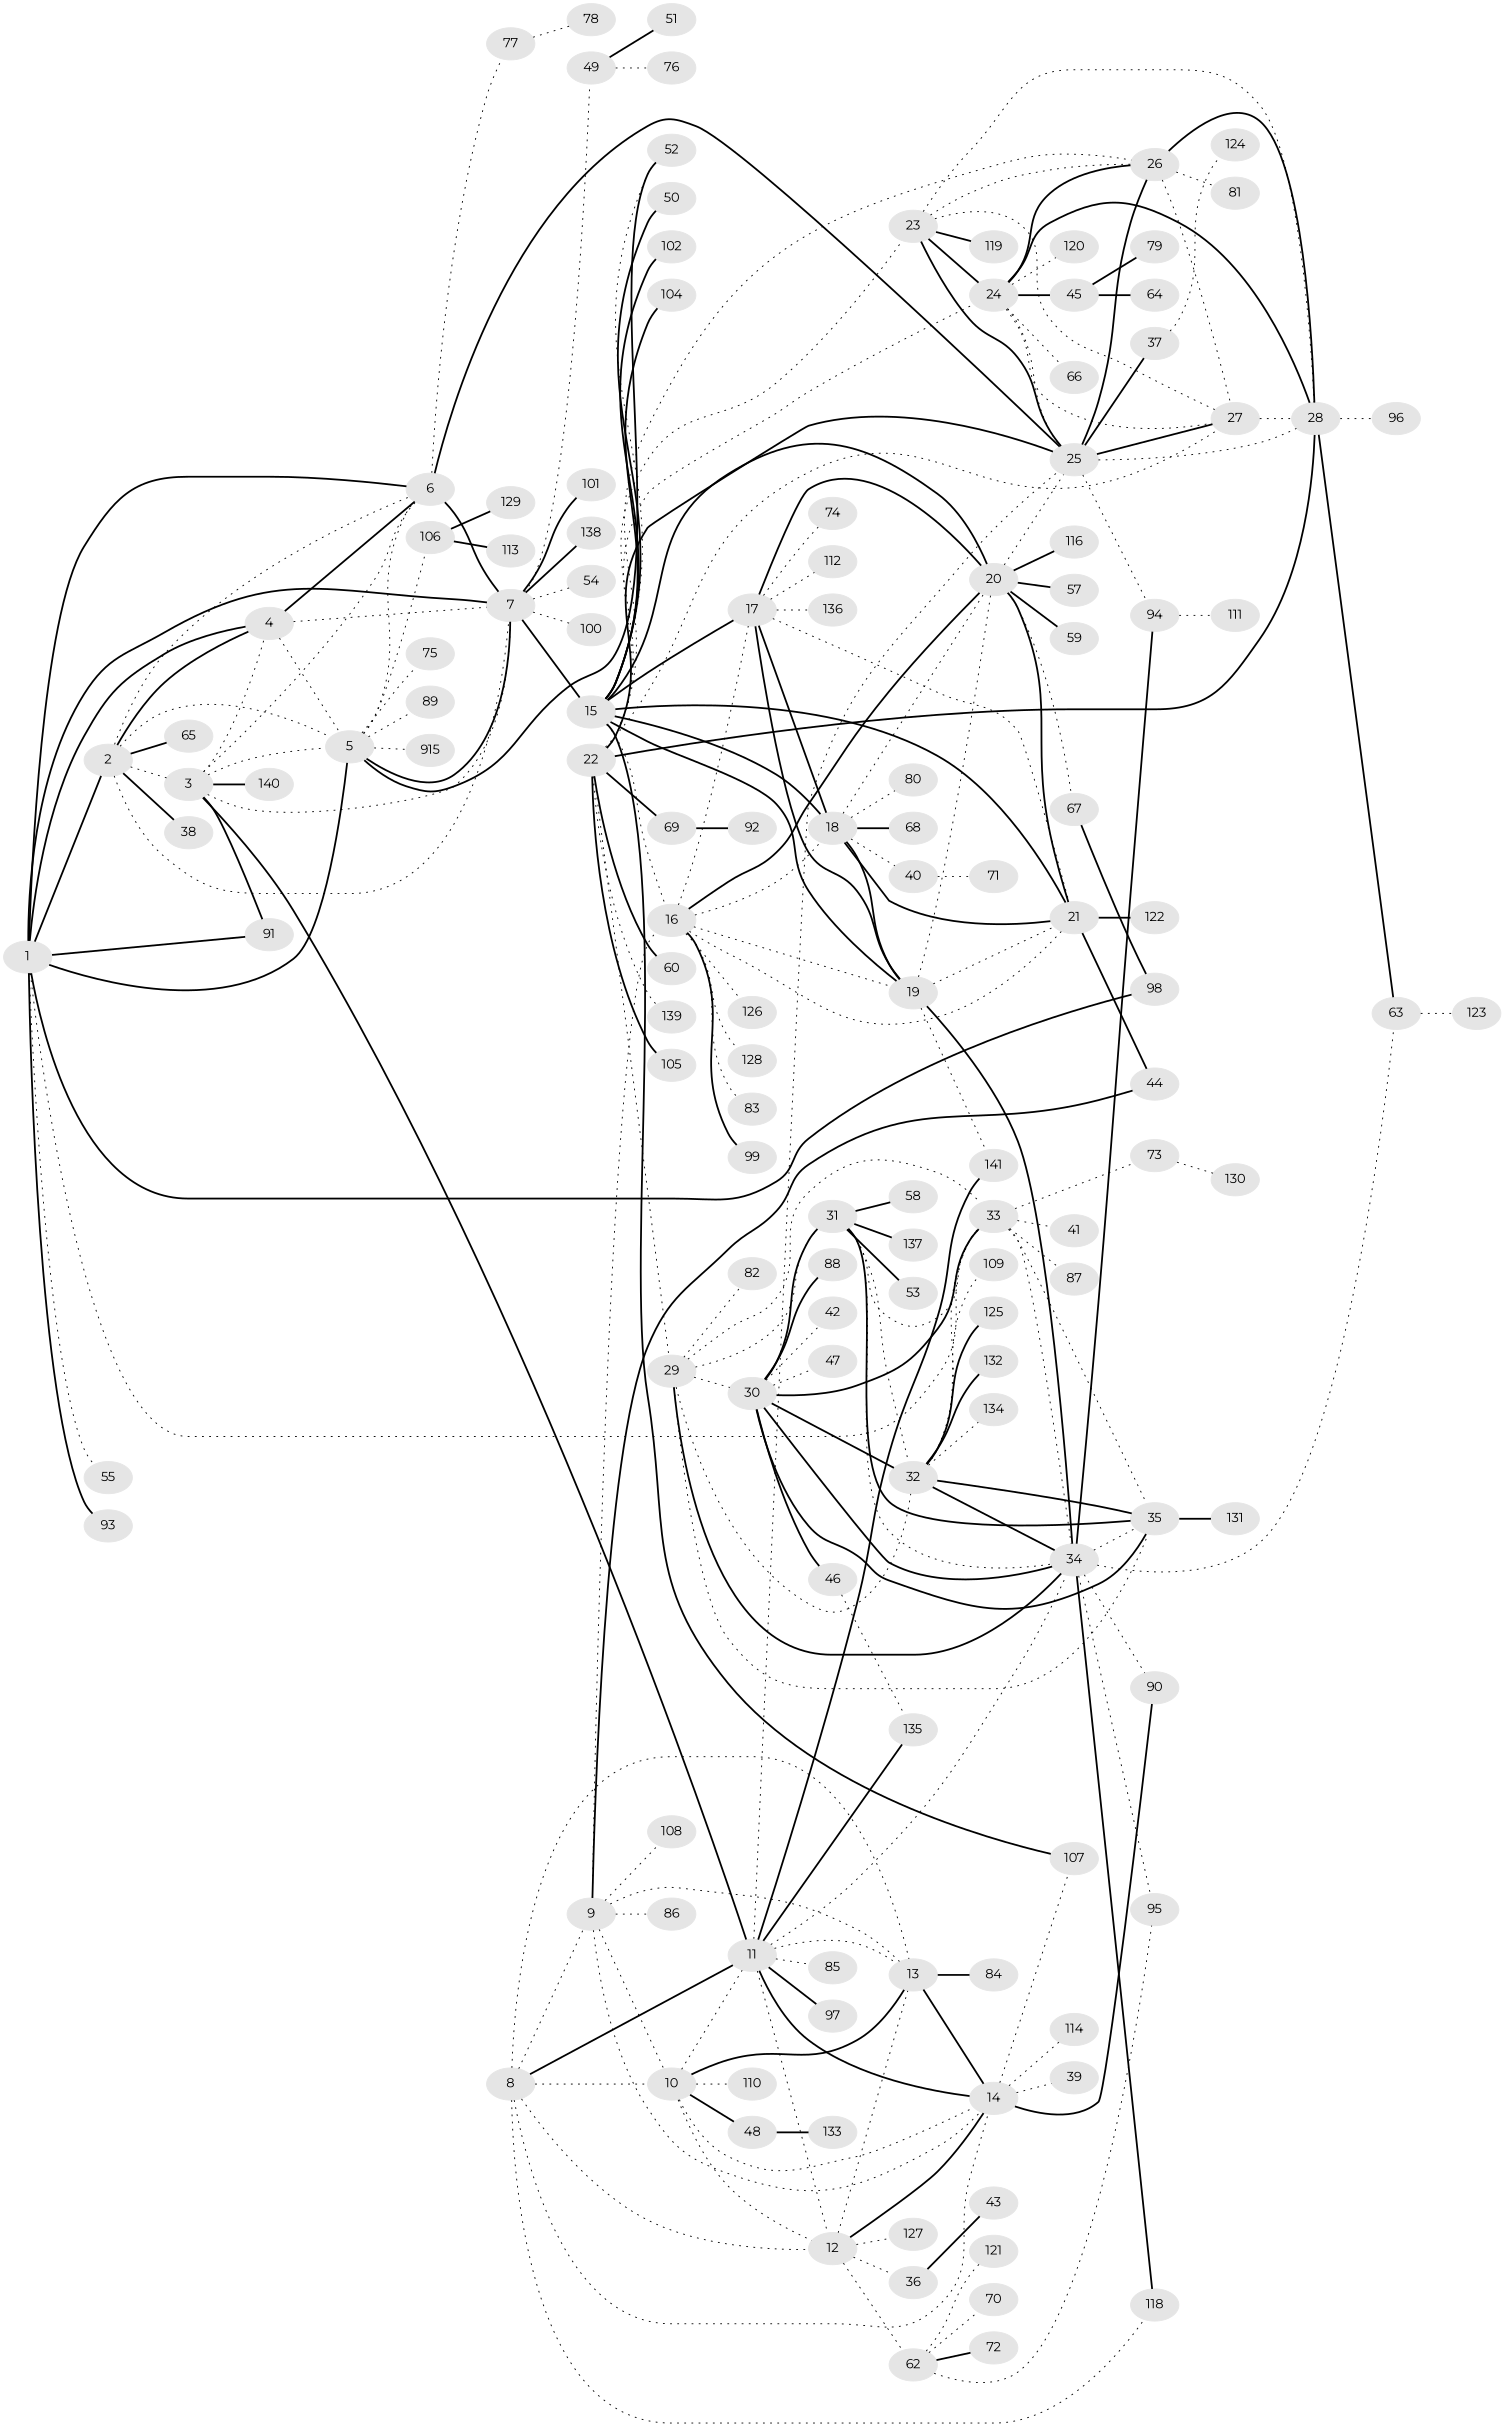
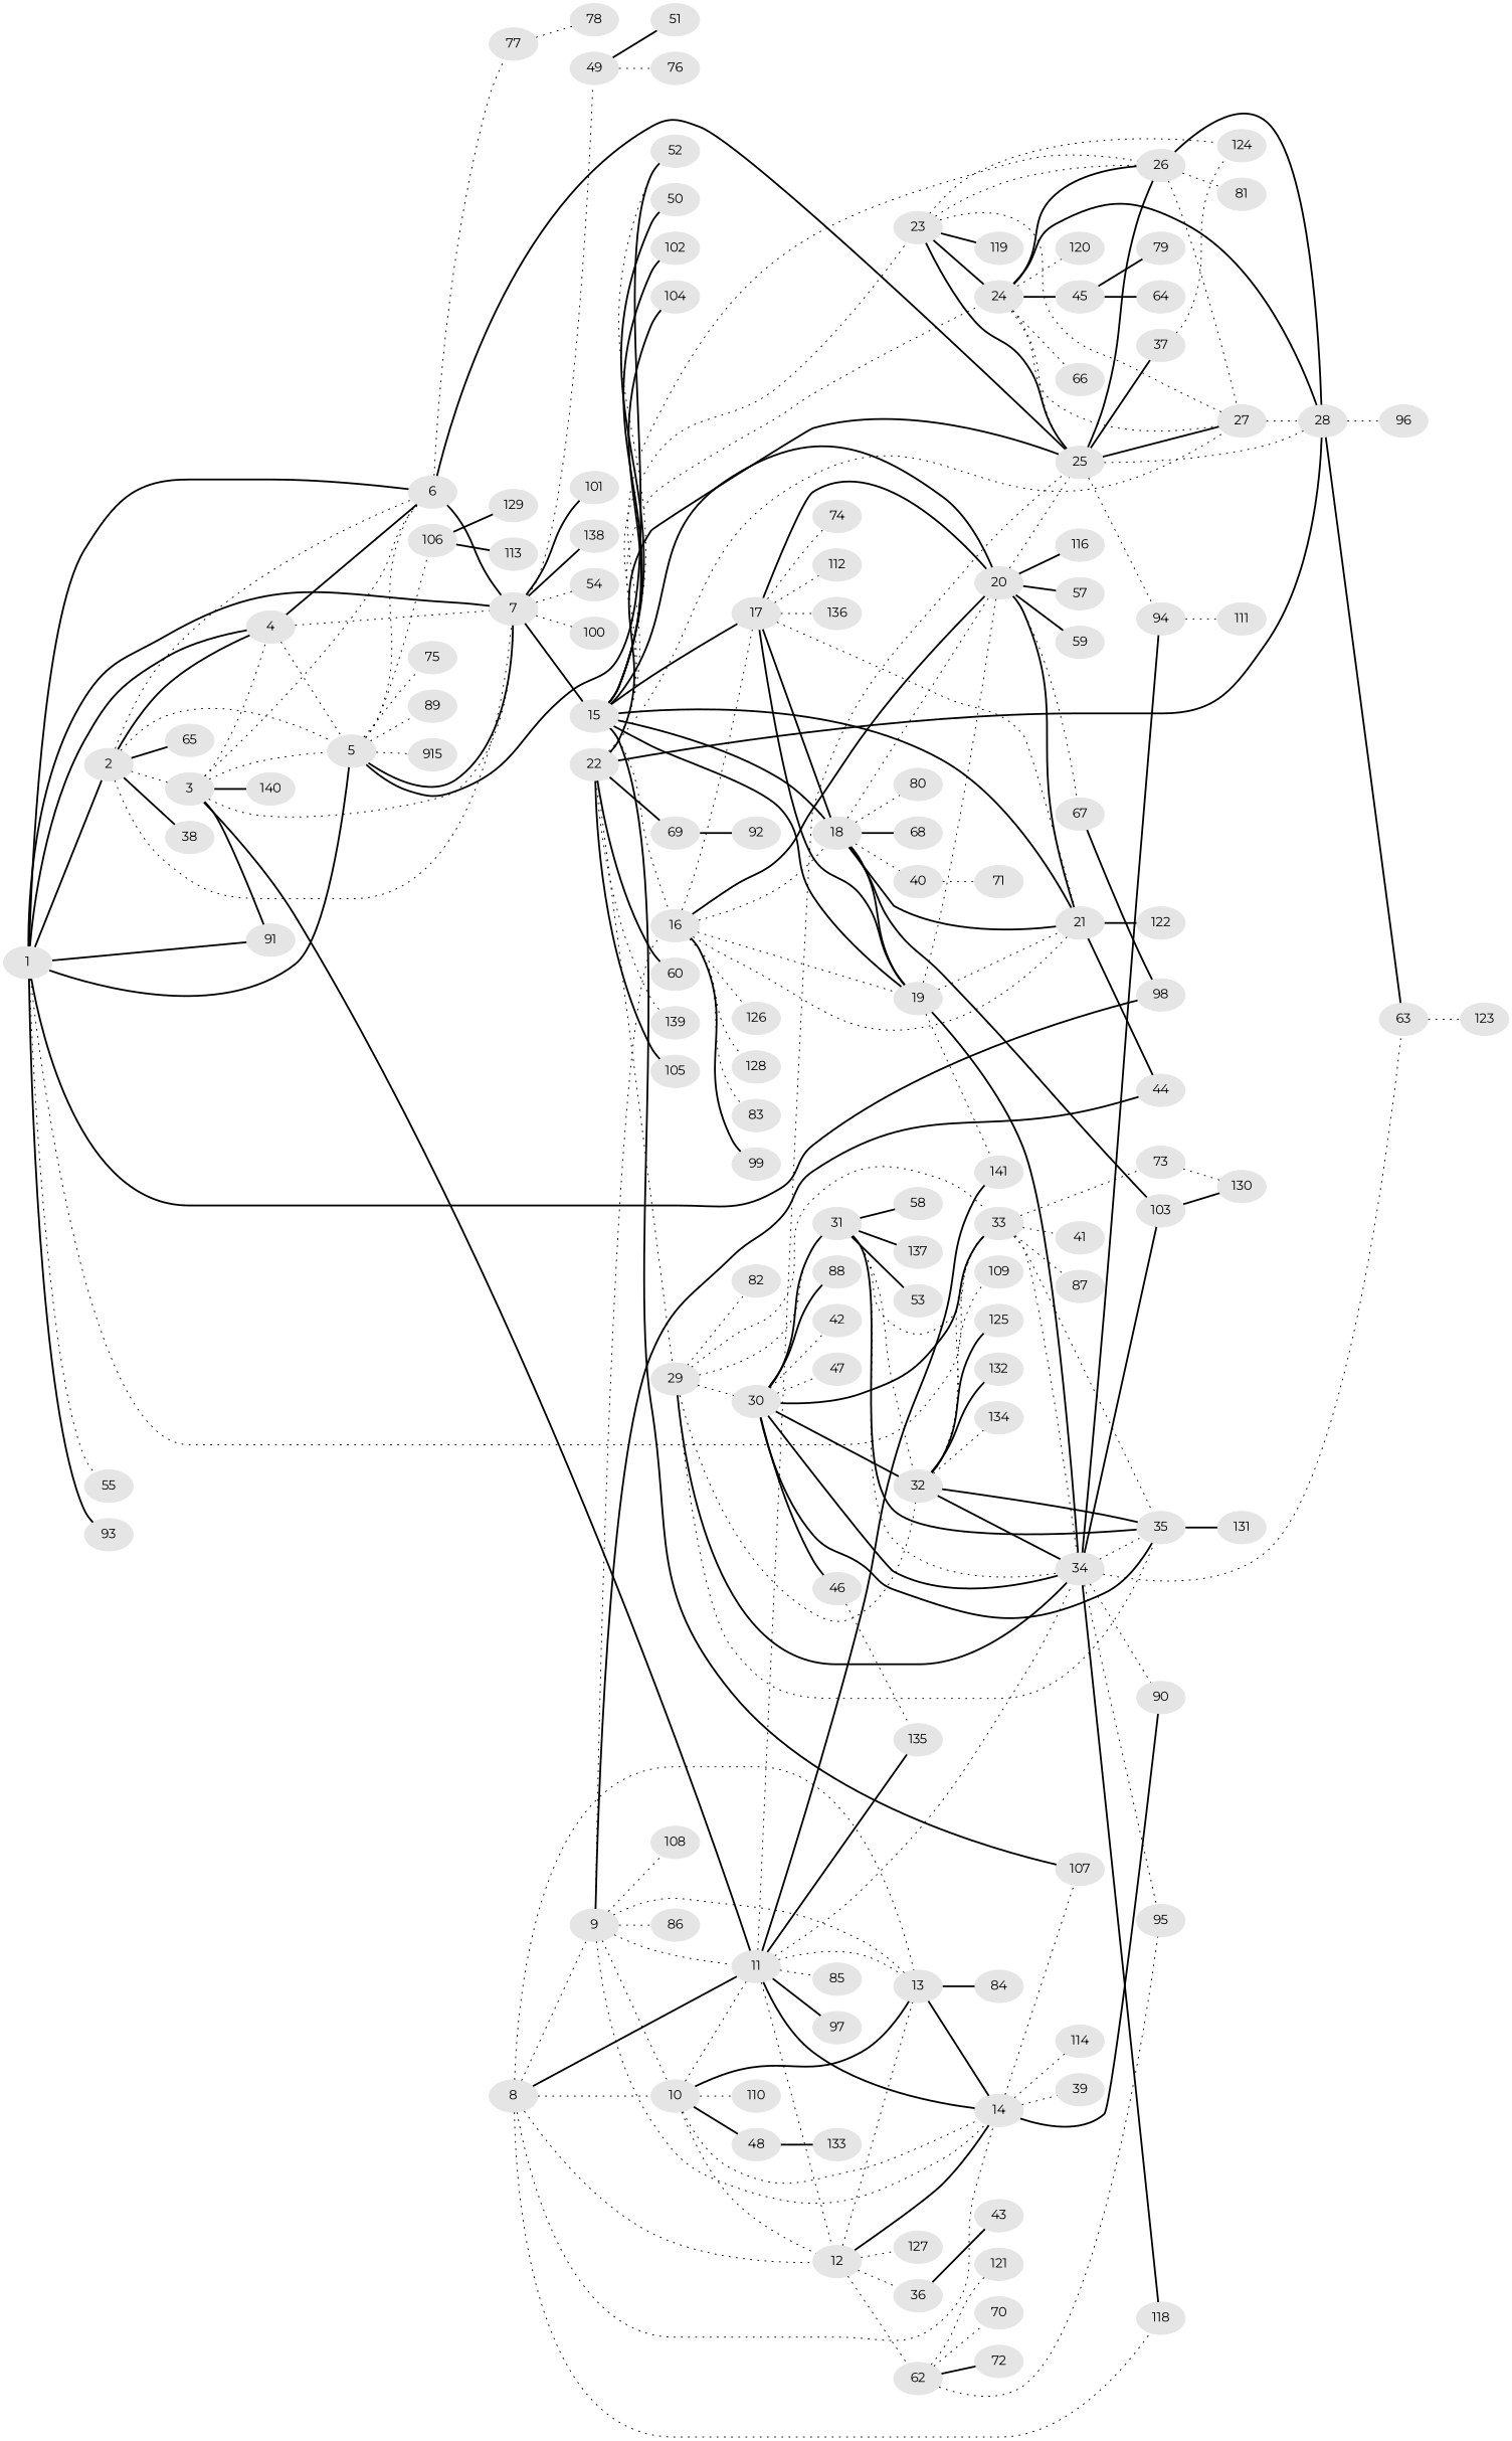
  graph {
    fontname=Montserrat
    rankdir=LR
    node [color=gray90 fontname=Montserrat style=filled]
    edge [fontname=Montserrat style=dotted]
    1
    2
    4
    5
    6
    7
    33
    55
    93
    98
    91
    3
    38
    65
    11
    140
    52
    75
    89
    106
    n21 [label=915]
    25
    77
    15
    49
    54
    100
    101
    138
    34
    35
    41
    73
    87
    12
    13
    14
    85
    97
    135
    141
    113
    129
    26
    27
    28
    37
    94
    78
    16
    107
    17
    18
    19
    20
    21
    50
    102
    104
    51
    76
    8
    9
    10
    118
    44
    86
    108
    48
    110
    36
    62
    127
    84
    39
    90
    114
    83
    99
    126
    128
    133
+   103
    63
    95
    43
    70
    72
    121
    74
    112
    136
    40
    68
    80
    57
    59
    67
    116
    122
    71
    130
    22
    23
    24
    29
    60
    69
    105
    139
    119
    45
    66
    120
    81
    96
    30
    31
    32
    82
    92
    64
    79
    124
    111
    123
    42
    46
    47
    88
    53
    58
    137
    109
    125
    132
    134
    131
    1 -- 2 [style=bold]
    1 -- 4 [style=bold]
    1 -- 5 [style=bold]
    1 -- 6 [style=bold]
    1 -- 7 [style=bold]
    1 -- 33
    1 -- 55
    1 -- 93 [style=bold]
    1 -- 98 [style=bold]
    1 -- 91 [style=bold]
    2 -- 4 [style=bold]
    2 -- 5
    2 -- 6
    2 -- 7
    2 -- 3
    2 -- 38 [style=bold]
    2 -- 65 [style=bold]
    4 -- 5
    4 -- 6 [style=bold]
    4 -- 7
    5 -- 6
    5 -- 7 [style=bold]
    5 -- 52 [style=bold]
    5 -- 75
    5 -- 89
    5 -- 106
    5 -- n21
    6 -- 7 [style=bold]
    6 -- 25 [style=bold]
    6 -- 77
    7 -- 15 [style=bold]
    7 -- 49
    7 -- 54
    7 -- 100
    7 -- 101 [style=bold]
    7 -- 138 [style=bold]
    33 -- 34
    33 -- 35
    33 -- 41
    33 -- 73
    33 -- 87
    3 -- 4
    3 -- 5
    3 -- 6
    3 -- 7
    3 -- 91 [style=bold]
    3 -- 11 [style=bold]
    3 -- 140 [style=bold]
    11 -- 25
    11 -- 34
    11 -- 12
    11 -- 13
    11 -- 14 [style=bold]
    11 -- 85
    11 -- 97 [style=bold]
    11 -- 135 [style=bold]
    11 -- 141 [style=bold]
    106 -- 113 [style=bold]
    106 -- 129 [style=bold]
    25 -- 26 [style=bold]
    25 -- 27 [style=bold]
    25 -- 28
    25 -- 37 [style=bold]
    25 -- 94
    77 -- 78
    15 -- 52
    15 -- 16
    15 -- 107 [style=bold]
    15 -- 17 [style=bold]
    15 -- 18 [style=bold]
    15 -- 19 [style=bold]
    15 -- 20 [style=bold]
    15 -- 21 [style=bold]
    15 -- 50 [style=bold]
    15 -- 102 [style=bold]
    15 -- 104 [style=bold]
    49 -- 51 [style=bold]
    49 -- 76
    34 -- 35
    34 -- 94 [style=bold]
    34 -- 118 [style=bold]
    34 -- 90
+   34 -- 103 [style=bold]
    34 -- 63
    34 -- 95
    35 -- 131 [style=bold]
    73 -- 130
    12 -- 13
    12 -- 14 [style=bold]
    12 -- 36
    12 -- 62
    12 -- 127
    13 -- 14 [style=bold]
    13 -- 84 [style=bold]
    14 -- 107
    14 -- 39
    14 -- 90 [style=bold]
    14 -- 114
    26 -- 27
    26 -- 28 [style=bold]
    26 -- 81
    27 -- 28
    28 -- 63 [style=bold]
    28 -- 96
    37 -- 124
    94 -- 111
    16 -- 17
    16 -- 18
    16 -- 19
    16 -- 20 [style=bold]
    16 -- 21
    16 -- 83
    16 -- 99 [style=bold]
    16 -- 126
    16 -- 128
    17 -- 18 [style=bold]
    17 -- 19 [style=bold]
    17 -- 20 [style=bold]
    17 -- 21
    17 -- 74
    17 -- 112
    17 -- 136
    18 -- 19 [style=bold]
    18 -- 20
    18 -- 21 [style=bold]
+   18 -- 103 [style=bold]
    18 -- 40
    18 -- 68 [style=bold]
    18 -- 80
    19 -- 34 [style=bold]
    19 -- 141
    19 -- 20
    19 -- 21
    20 -- 25
    20 -- 21 [style=bold]
    20 -- 57 [style=bold]
    20 -- 59 [style=bold]
    20 -- 67
    20 -- 116 [style=bold]
    21 -- 44 [style=bold]
    21 -- 122 [style=bold]
    8 -- 11 [style=bold]
    8 -- 12
    8 -- 13
    8 -- 14
    8 -- 9
    8 -- 10
    8 -- 118
+   9 -- 11
    9 -- 13
    9 -- 14
    9 -- 16
    9 -- 10
    9 -- 44 [style=bold]
    9 -- 86
    9 -- 108
    10 -- 11
    10 -- 12
    10 -- 13 [style=bold]
    10 -- 14
    10 -- 48 [style=bold]
    10 -- 110
    48 -- 133 [style=bold]
    36 -- 43 [style=bold]
    62 -- 95
    62 -- 70
    62 -- 72 [style=bold]
    62 -- 121
+   103 -- 130 [style=bold]
    63 -- 123
    40 -- 71
    67 -- 98 [style=bold]
    22 -- 25 [style=bold]
    22 -- 26
    22 -- 27
    22 -- 28 [style=bold]
    22 -- 23
    22 -- 24
    22 -- 29
    22 -- 60 [style=bold]
    22 -- 69 [style=bold]
    22 -- 105 [style=bold]
    22 -- 139
    23 -- 25 [style=bold]
    23 -- 26
    23 -- 27
-   23 -- 28
+   23 -- 124
    23 -- 24 [style=bold]
    23 -- 119 [style=bold]
    24 -- 25
    24 -- 26 [style=bold]
    24 -- 27
    24 -- 28 [style=bold]
    24 -- 45 [style=bold]
    24 -- 66
    24 -- 120
    29 -- 33
    29 -- 34 [style=bold]
    29 -- 35
    29 -- 30
    29 -- 31
    29 -- 32
    29 -- 82
    69 -- 92 [style=bold]
    45 -- 64 [style=bold]
    45 -- 79 [style=bold]
    30 -- 33 [style=bold]
    30 -- 34 [style=bold]
    30 -- 35 [style=bold]
    30 -- 31 [style=bold]
    30 -- 32 [style=bold]
    30 -- 42
    30 -- 46 [style=bold]
    30 -- 47
    30 -- 88 [style=bold]
    31 -- 33
    31 -- 34
    31 -- 35 [style=bold]
    31 -- 32
    31 -- 53 [style=bold]
    31 -- 58 [style=bold]
    31 -- 137 [style=bold]
    32 -- 33
    32 -- 34 [style=bold]
    32 -- 35 [style=bold]
    32 -- 109
    32 -- 125 [style=bold]
    32 -- 132 [style=bold]
    32 -- 134
    46 -- 135
  }
